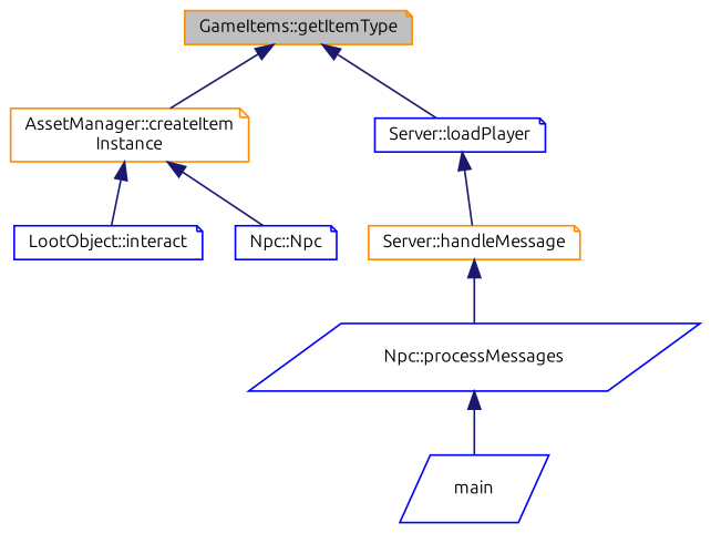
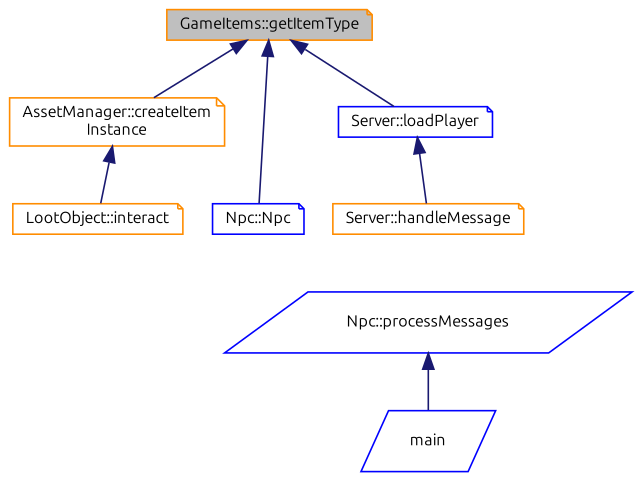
  digraph {
    fontname=Ubuntu
    rankdir=TB
    node [color=blue fillcolor=white fontname=Ubuntu fontsize=10 shape=note style=filled]
    edge [color=midnightblue dir=back fontname=Ubuntu fontsize=10 labelfontname=Helvetica labelfontsize=10 style=solid]
    n1 [color=darkorange fillcolor=grey75 fontcolor=black height=0.2 label="GameItems::getItemType" width=0.4]
    n2 [color=darkorange height=0.2 label="AssetManager::createItem\lInstance" width=0.4]
    n3 [height=0.2 label="Server::loadPlayer" width=0.4]
-   n4 [height=0.2 label="LootObject::interact" width=0.4]
+   n4 [color=darkorange height=0.2 label="LootObject::interact" width=0.4]
    n5 [height=0.2 label="Npc::Npc" width=0.4]
    n6 [color=darkorange height=0.2 label="Server::handleMessage" width=0.4]
    n7 [height=0.2 label="Npc::processMessages" shape=parallelogram width=0.4]
    n8 [height=0.2 label=main shape=parallelogram width=0.4]
    n1 -> n2
    n1 -> n3
    n2 -> n4
-   n2 -> n5
+   n1 -> n5
    n3 -> n6
-   n6 -> n7
    n7 -> n8
  }
